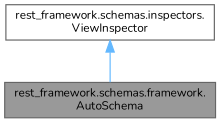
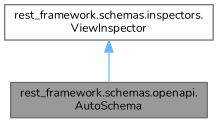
  digraph {
    fontname=Nunito
    node [color=gray40 fontname=Nunito fontsize=10 shape=box style=filled]
-   n1 [fillcolor=grey60 fontcolor=black height=0.2 label="rest_framework.schemas.framework.\lAutoSchema" width=0.4]
+   n1 [fillcolor=grey60 fontcolor=black height=0.2 label="rest_framework.schemas.openapi.\lAutoSchema" width=0.4]
    n2 [fillcolor=white height=0.2 label="rest_framework.schemas.inspectors.\lViewInspector" width=0.4]
    n2 -> n1 [color=steelblue1 dir=back fontname=Nunito fontsize=10 labelfontname=Helvetica labelfontsize=10 style=solid]
  }
